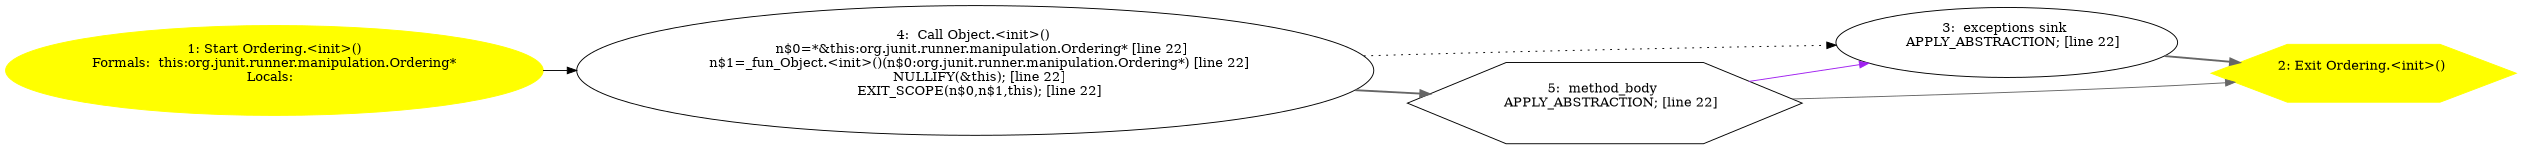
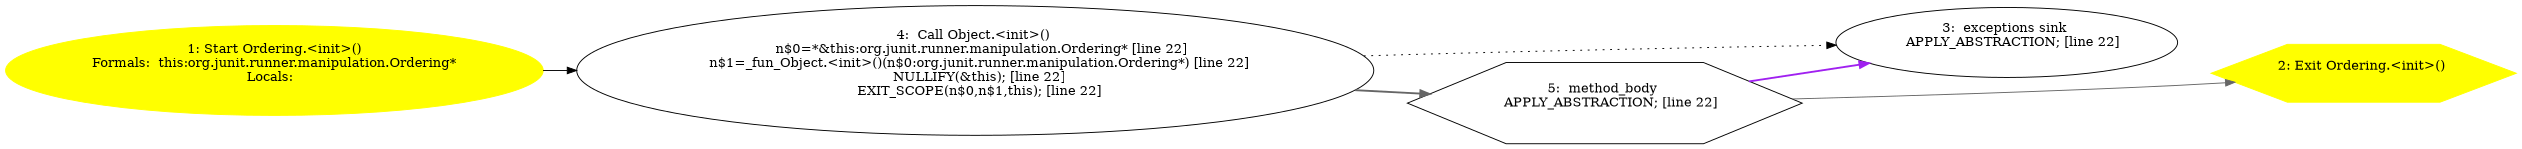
  digraph {
    rankdir=LR
    node [shape=ellipse]
    edge [color=gray40 style=solid]
    n1 [color=yellow label="1: Start Ordering.<init>()\nFormals:  this:org.junit.runner.manipulation.Ordering*\nLocals:  \n  " style=filled]
    n2 [label="4:  Call Object.<init>() \n   n$0=*&this:org.junit.runner.manipulation.Ordering* [line 22]\n  n$1=_fun_Object.<init>()(n$0:org.junit.runner.manipulation.Ordering*) [line 22]\n  NULLIFY(&this); [line 22]\n  EXIT_SCOPE(n$0,n$1,this); [line 22]\n "]
    n3 [label="3:  exceptions sink \n   APPLY_ABSTRACTION; [line 22]\n "]
    n4 [label="5:  method_body \n   APPLY_ABSTRACTION; [line 22]\n " shape=hexagon]
    n5 [color=yellow label="2: Exit Ordering.<init>() \n  " shape=hexagon style=filled]
    n1 -> n2 [color=black]
    n2 -> n3 [color=black style=dotted]
    n2 -> n4 [style=bold]
-   n3 -> n5 [style=bold]
-   n4 -> n3 [color=purple]
+   n4 -> n3 [color=purple style=bold]
    n4 -> n5
  }
